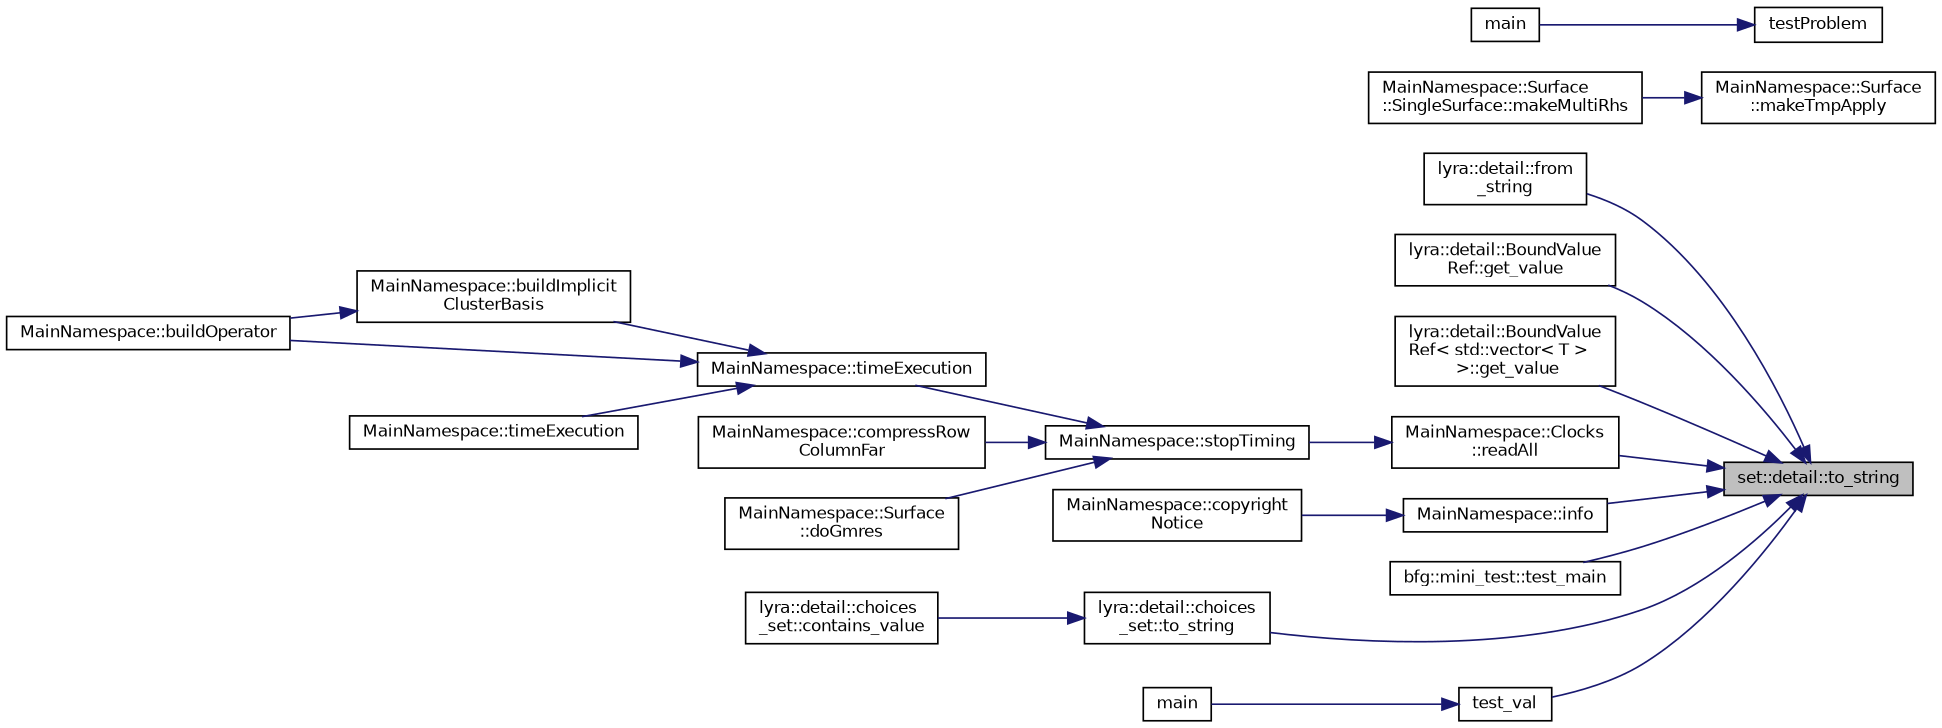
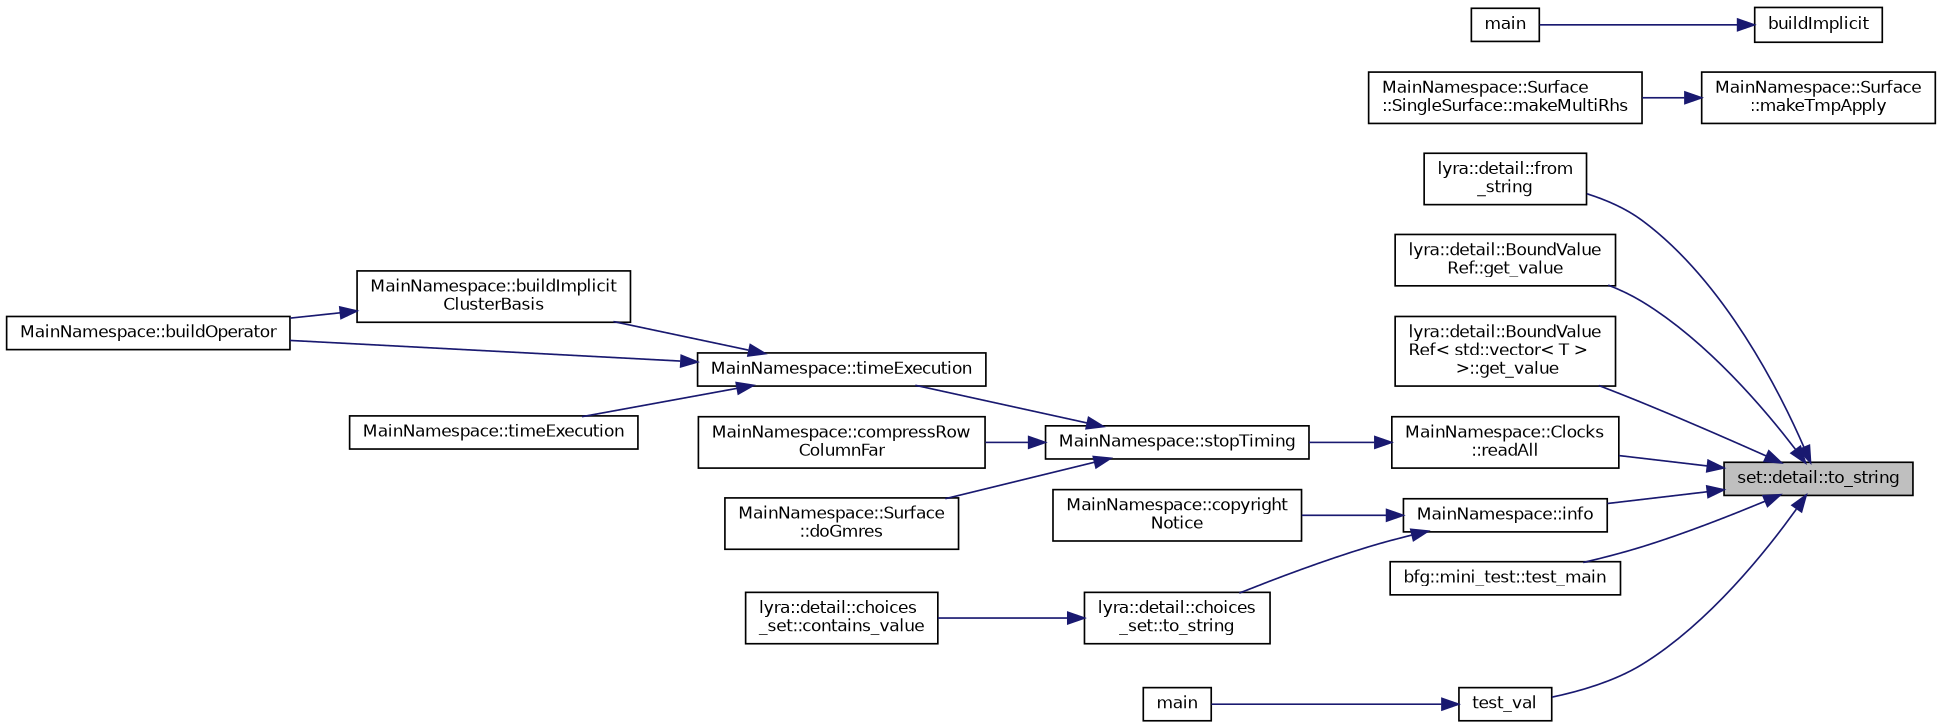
  digraph {
    rankdir=RL
    node [color=black fillcolor=white fontname=Helvetica fontsize=10 shape=record style=filled]
    edge [color=midnightblue dir=back fontname=Helvetica fontsize=10 labelfontname=Helvetica labelfontsize=10 style=solid]
    n1 [fillcolor=grey75 fontcolor=black height=0.2 label="set::detail::to_string" width=0.4]
    n2 [height=0.2 label="lyra::detail::from\l_string" width=0.4]
    n3 [height=0.2 label="lyra::detail::BoundValue\lRef::get_value" width=0.4]
    n4 [height=0.2 label="lyra::detail::BoundValue\lRef\< std::vector\< T \>\l \>::get_value" width=0.4]
    n5 [height=0.2 label="MainNamespace::info" width=0.4]
    n6 [height=0.2 label="MainNamespace::Clocks\l::readAll" width=0.4]
    n7 [height=0.2 label="bfg::mini_test::test_main" width=0.4]
    n8 [height=0.2 label=test_val width=0.4]
    n9 [height=0.2 label="lyra::detail::choices\l_set::to_string" width=0.4]
    n10 [height=0.2 label="MainNamespace::copyright\lNotice" width=0.4]
    n11 [height=0.2 label="MainNamespace::stopTiming" width=0.4]
    n12 [height=0.2 label=main width=0.4]
    n13 [height=0.2 label="lyra::detail::choices\l_set::contains_value" width=0.4]
    n14 [height=0.2 label="MainNamespace::compressRow\lColumnFar" width=0.4]
    n15 [height=0.2 label="MainNamespace::Surface\l::doGmres" width=0.4]
    n16 [height=0.2 label="MainNamespace::timeExecution" width=0.4]
    n17 [height=0.2 label="MainNamespace::buildOperator" width=0.4]
    n18 [height=0.2 label="MainNamespace::buildImplicit\lClusterBasis" width=0.4]
    n19 [height=0.2 label="MainNamespace::timeExecution" width=0.4]
    n20 [height=0.2 label="MainNamespace::Surface\l::makeTmpApply" width=0.4]
    n21 [height=0.2 label="MainNamespace::Surface\l::SingleSurface::makeMultiRhs" width=0.4]
-   n22 [height=0.2 label=testProblem width=0.4]
+   n22 [height=0.2 label=buildImplicit width=0.4]
    n23 [height=0.2 label=main width=0.4]
    n1 -> n2
    n1 -> n3
    n1 -> n4
    n1 -> n5
    n1 -> n6
    n1 -> n7
    n1 -> n8
-   n1 -> n9
+   n5 -> n9
    n5 -> n10
    n6 -> n11
    n8 -> n12
    n9 -> n13
    n11 -> n14
    n11 -> n15
    n11 -> n16
    n16 -> n17
    n16 -> n18
    n16 -> n19
    n18 -> n17
    n20 -> n21
    n22 -> n23
  }
